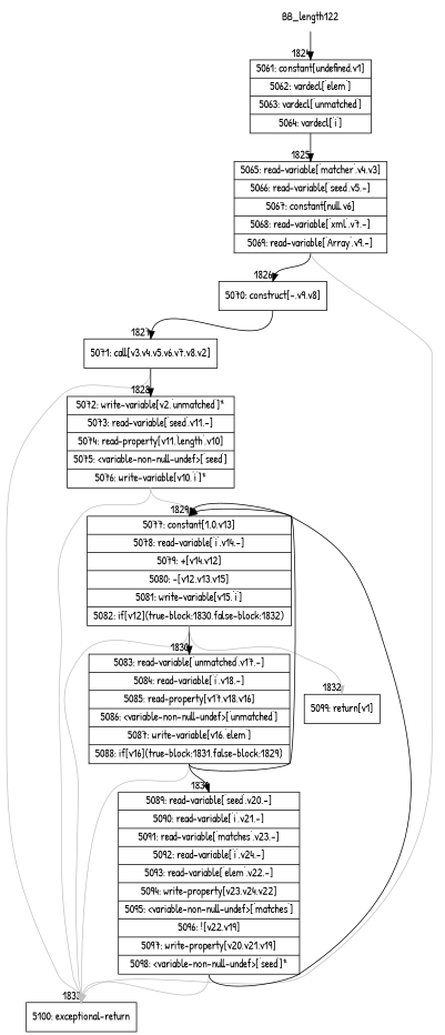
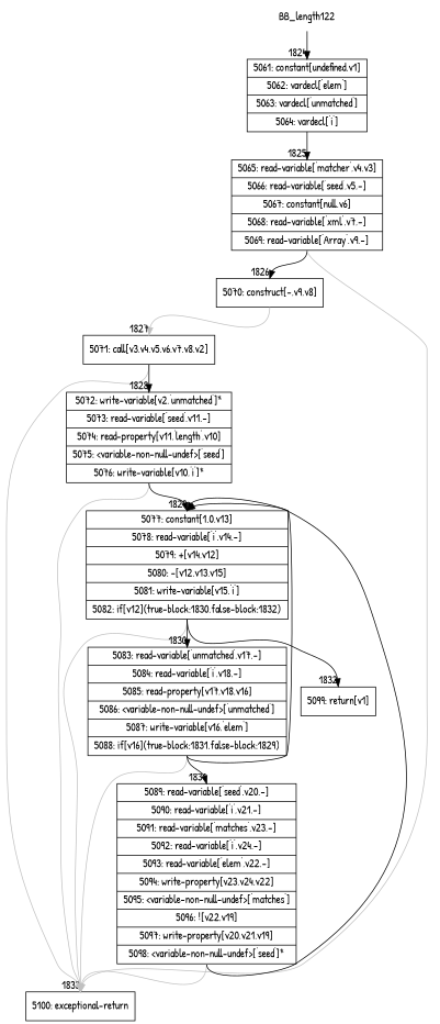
  digraph {
    fontname="Patrick Hand"
    rankdir=TD
    node [fontname="Patrick Hand" shape=record]
    edge [fontname="Patrick Hand" headport=n tailport=s]
    n1 [label=BB_length122 shape=none]
    n2 [label="{5061: constant[undefined,v1]|5062: vardecl['elem']|5063: vardecl['unmatched']|5064: vardecl['i']}"]
    n3 [label="{5065: read-variable['matcher',v4,v3]|5066: read-variable['seed',v5,-]|5067: constant[null,v6]|5068: read-variable['xml',v7,-]|5069: read-variable['Array',v9,-]}"]
    n4 [label="{5070: construct[-,v9,v8]}"]
    n5 [label="{5100: exceptional-return}"]
    n6 [label="{5071: call[v3,v4,v5,v6,v7,v8,v2]}"]
    n7 [label="{5072: write-variable[v2,'unmatched']*|5073: read-variable['seed',v11,-]|5074: read-property[v11,'length',v10]|5075: \<variable-non-null-undef\>['seed']|5076: write-variable[v10,'i']*}"]
    n8 [label="{5077: constant[1.0,v13]|5078: read-variable['i',v14,-]|5079: +[v14,v12]|5080: -[v12,v13,v15]|5081: write-variable[v15,'i']|5082: if[v12](true-block:1830,false-block:1832)}"]
    n9 [label="{5083: read-variable['unmatched',v17,-]|5084: read-variable['i',v18,-]|5085: read-property[v17,v18,v16]|5086: \<variable-non-null-undef\>['unmatched']|5087: write-variable[v16,'elem']|5088: if[v16](true-block:1831,false-block:1829)}"]
    n10 [label="{5099: return[v1]}"]
    n11 [label="{5089: read-variable['seed',v20,-]|5090: read-variable['i',v21,-]|5091: read-variable['matches',v23,-]|5092: read-variable['i',v24,-]|5093: read-variable['elem',v22,-]|5094: write-property[v23,v24,v22]|5095: \<variable-non-null-undef\>['matches']|5096: ![v22,v19]|5097: write-property[v20,v21,v19]|5098: \<variable-non-null-undef\>['seed']*}"]
    n1 -> n2 [headlabel="    1824"]
    n2 -> n3 [headlabel="      1825"]
    n3 -> n4 [headlabel="      1826"]
    n3 -> n5 [color=gray headlabel="      1833"]
-   n4 -> n6 [headlabel="      1827"]
+   n4 -> n6 [headlabel="      1827" color=gray]
    n6 -> n5 [color=gray]
    n6 -> n7 [headlabel="      1828"]
    n7 -> n5 [color=gray]
-   n7 -> n8 [headlabel="      1829" color=gray]
+   n7 -> n8 [headlabel="      1829"]
    n8 -> n5 [color=gray]
    n8 -> n9 [headlabel="      1830"]
-   n8 -> n10 [headlabel="      1832" color=gray]
+   n8 -> n10 [headlabel="      1832"]
    n9 -> n5 [color=gray]
    n9 -> n8
    n9 -> n11 [headlabel="      1831"]
    n11 -> n5 [color=gray]
    n11 -> n8
  }
